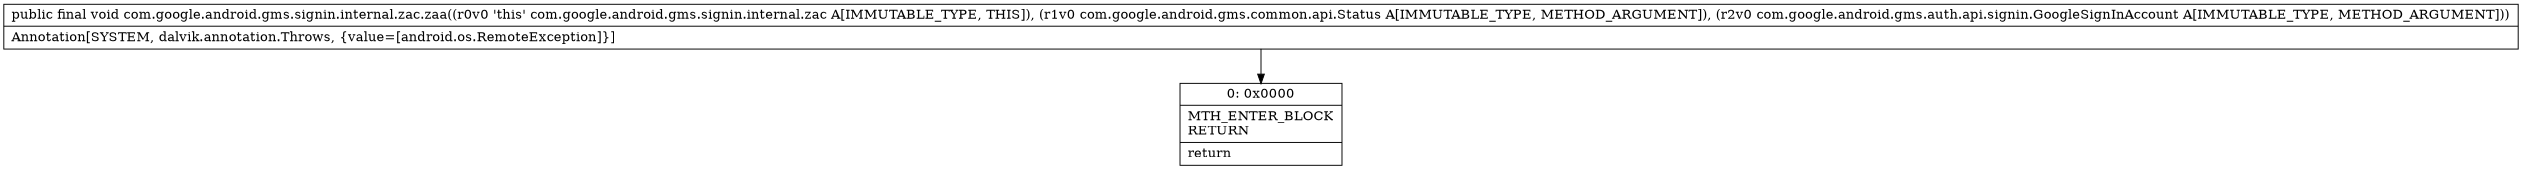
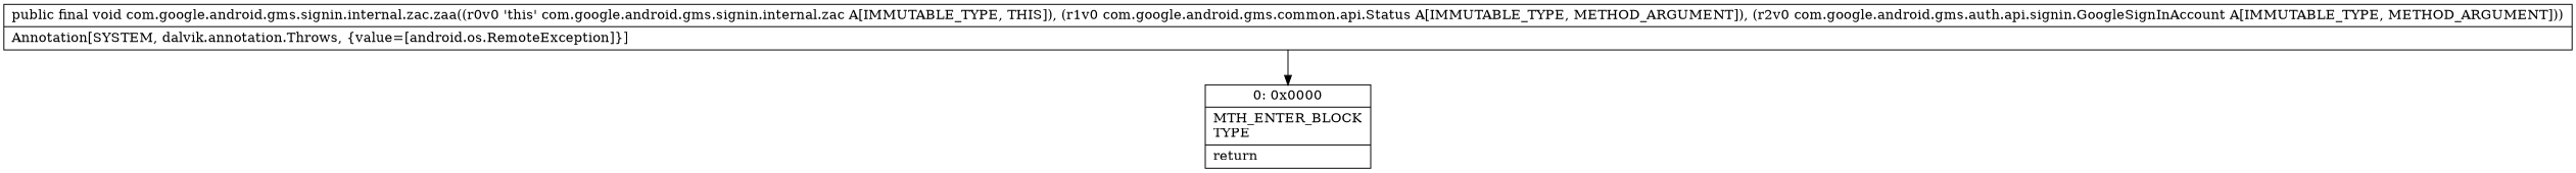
  digraph {
    node [shape=record]
-   n1 [label="{0\:\ 0x0000|MTH_ENTER_BLOCK\lRETURN\l|return\l}"]
+   n1 [label="{0\:\ 0x0000|MTH_ENTER_BLOCK\lTYPE\l|return\l}"]
    n2 [label="{public final void com.google.android.gms.signin.internal.zac.zaa((r0v0 'this' com.google.android.gms.signin.internal.zac A[IMMUTABLE_TYPE, THIS]), (r1v0 com.google.android.gms.common.api.Status A[IMMUTABLE_TYPE, METHOD_ARGUMENT]), (r2v0 com.google.android.gms.auth.api.signin.GoogleSignInAccount A[IMMUTABLE_TYPE, METHOD_ARGUMENT]))  | Annotation[SYSTEM, dalvik.annotation.Throws, \{value=[android.os.RemoteException]\}]\l}"]
    n2 -> n1
  }
